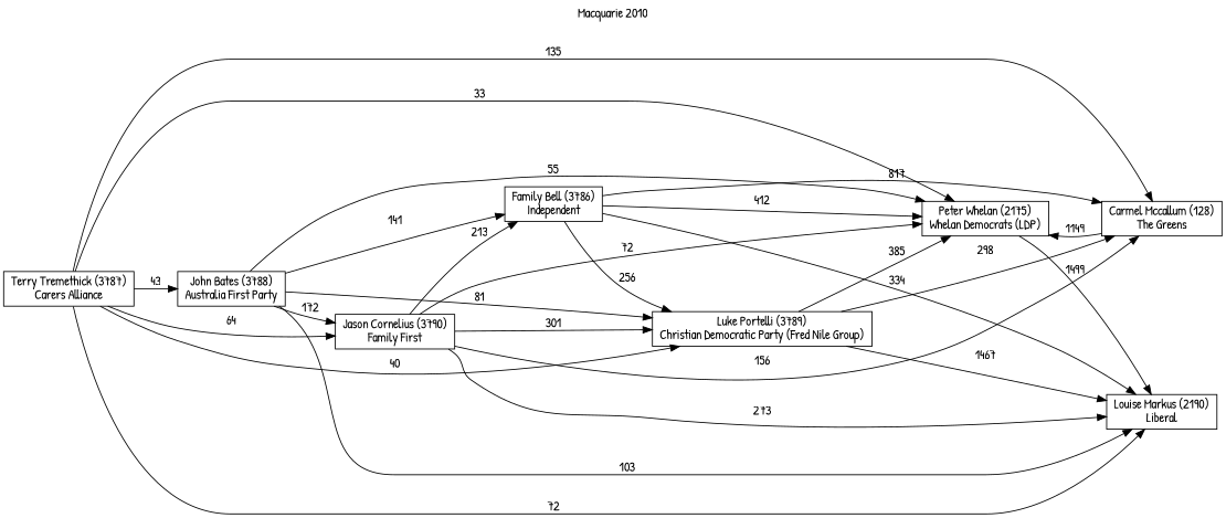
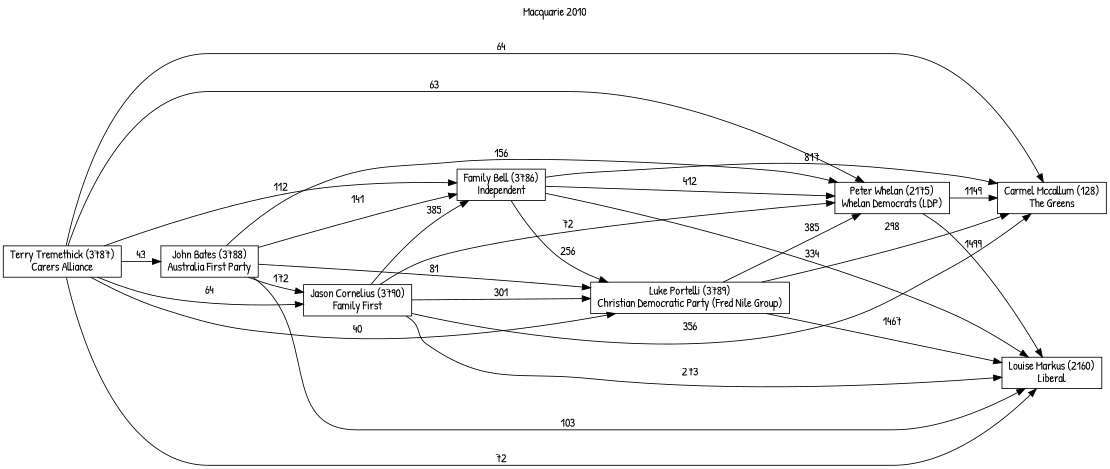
  digraph {
    fontname="Patrick Hand"
    label="Macquarie 2010"
    labelloc=t
    mclimit=10
    rankdir=LR
    node [fontname="Patrick Hand" shape=box]
    edge [fontname="Patrick Hand"]
-   n1 [label="Louise Markus (2190)\nLiberal"]
+   n1 [label="Louise Markus (2160)\nLiberal"]
    n2 [label="Carmel Mccallum (128)\nThe Greens"]
    n3 [label="Peter Whelan (2175)\nWhelan Democrats (LDP)"]
    n4 [label="Luke Portelli (3789)\nChristian Democratic Party (Fred Nile Group)"]
    n5 [label="Family Bell (3786)\nIndependent"]
    n6 [label="Jason Cornelius (3790)\nFamily First"]
    n7 [label="John Bates (3788)\nAustralia First Party"]
    n8 [label="Terry Tremethick (3787)\nCarers Alliance"]
    n3 -> n1 [label=1499]
-   n2 -> n3 [label=1149]
+   n3 -> n2 [label=1149]
    n4 -> n1 [label=1467]
    n4 -> n2 [label=298]
    n4 -> n3 [label=385]
    n5 -> n1 [label=334]
    n5 -> n2 [label=817]
    n5 -> n3 [label=412]
    n5 -> n4 [label=256]
    n6 -> n1 [label=273]
-   n6 -> n2 [label=156]
+   n6 -> n2 [label=356]
    n6 -> n3 [label=72]
    n6 -> n4 [label=301]
-   n6 -> n5 [label=213]
+   n6 -> n5 [label=385]
    n7 -> n1 [label=103]
-   n7 -> n3 [label=55]
+   n7 -> n3 [label=156]
    n7 -> n4 [label=81]
    n7 -> n5 [label=141]
    n7 -> n6 [label=172]
    n8 -> n1 [label=72]
-   n8 -> n2 [label=135]
-   n8 -> n3 [label=33]
+   n8 -> n2 [label=64]
+   n8 -> n3 [label=63]
    n8 -> n4 [label=40]
+   n8 -> n5 [label=112]
    n8 -> n6 [label=64]
    n8 -> n7 [label=43]
  }
